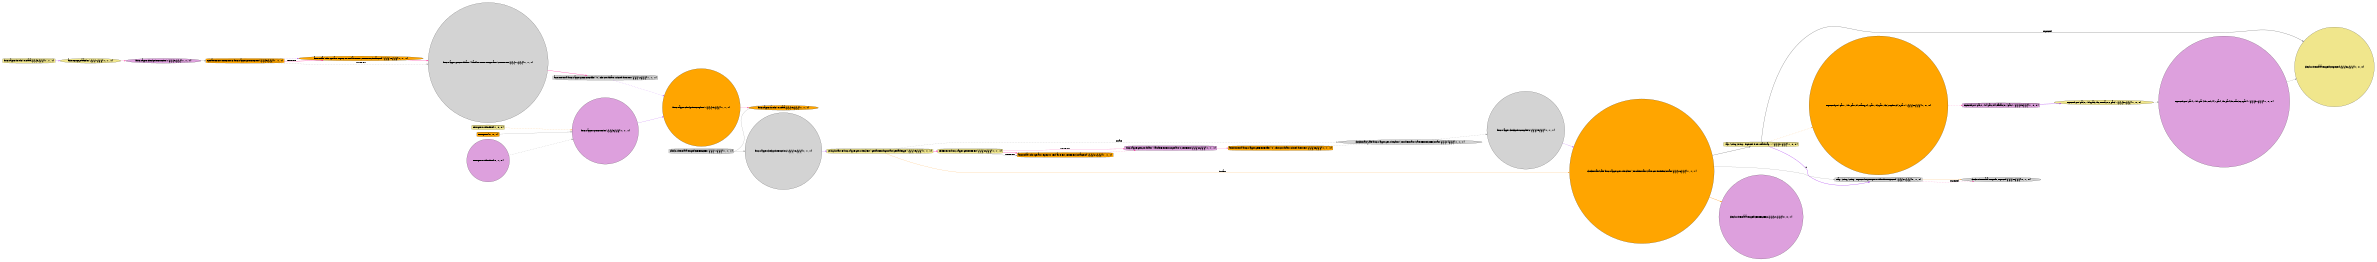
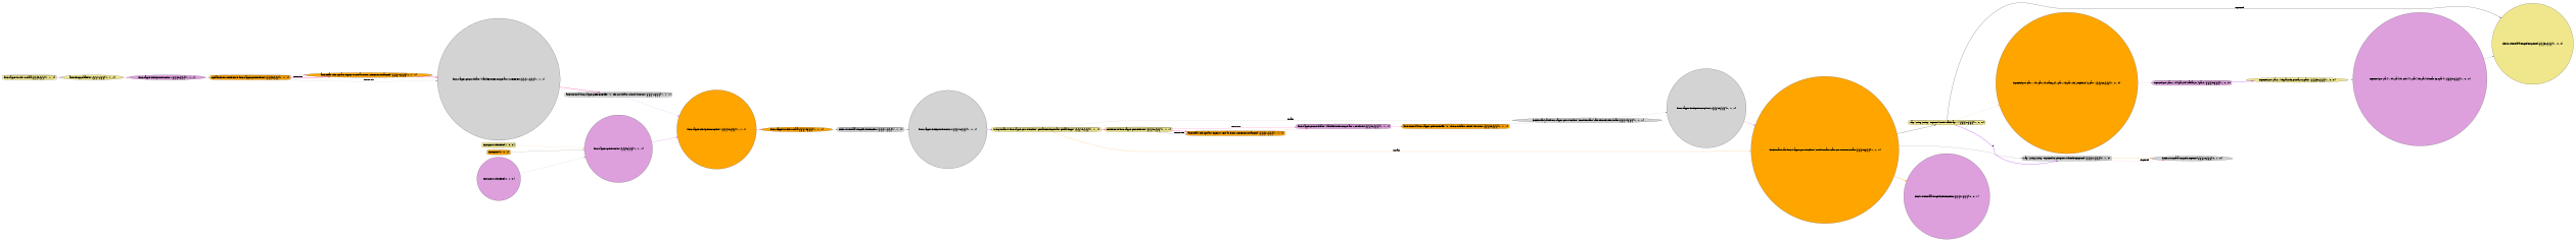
  digraph {
    rankdir=LR
    node [fillcolor=orange shape=cylinder style=filled]
    edge [color=gray40 style=solid]
    n1 [label="assertThat(\"The operator expect to send an event\",nextEvent,instanceOf())@@@10@@@['1', '1', '1']" shape=ellipse]
    n2 [fillcolor=lightgrey label="funcWrapper.getCoordinator().handleEventFromOperator(0,nextEvent)@@@11@@@['1', '1', '1']" shape=circle]
    n3 [fillcolor=lightgrey label="assertNotNull(funcWrapper.getEventBuffer()(0(,\"The coordinator missed the event\")@@@12@@@['1', '1', '1']"]
    n4 [fillcolor=khaki label="Map<String,String> expected = new HashMap<>()@@@27@@@['1', '0', '0']"]
    n5 [fillcolor=khaki label="checkWrittenData(tempFile,expected)@@@32@@@['1', '0', '0']" shape=circle]
    n6 [label="expected.put(\"par1\",\"(id1,par1,id1,Danny,24,1,par1, id2,par1,id2,Stephen,34,2,par1(\")@@@28@@@['1', '0', '0']" shape=circle]
    n7 [fillcolor=lightgrey label="Map<String,String> expected = getUpsertWithDeleteExpected()@@@27@@@['0', '1', '0']"]
    n8 [fillcolor=plum label="expected.put(\"par2\",\"(id4,par2,id4,Fabian,31,4,par2(\")@@@29@@@['1', '0', '0']"]
    n9 [fillcolor=lightgrey label="checkWrittenData(tempFile,expected)@@@28@@@['0', '1', '0']" shape=ellipse]
    n10 [fillcolor=lightgrey label="checkInstantState(funcWrapper.getWriteClient(),HoodieInstant.State.REQUESTED,instant)@@@24@@@['1', '1', '1']" shape=ellipse]
    n11 [fillcolor=lightgrey label="funcWrapper.checkpointComplete(2)@@@25@@@['1', '1', '1']" shape=circle]
    n12 [label="checkInstantState(funcWrapper.getWriteClient(),HoodieInstant.State.COMPLETED,instant)@@@26@@@['1', '1', '1']" shape=circle]
    n13 [label="funcWrapper.checkpointComplete(1)@@@13@@@['1', '1', '1']" shape=circle]
    n14 [fillcolor=khaki label="testUpsertWithDelete['1', '0', '0']"]
    n15 [fillcolor=plum label="funcWrapper.openFunction()@@@3@@@['1', '1', '1']" shape=circle]
    n16 [fillcolor=plum label="checkWrittenData(tempFile,EXPECTED2)@@@27@@@['0', '0', '1']" shape=circle]
    n17 [label="testUpsert['0', '0', '1']"]
    n18 [fillcolor=lightgrey label="funcWrapper.checkpointFunction(2)@@@18@@@['1', '1', '1']" shape=circle]
    n19 [fillcolor=khaki label="String instant = funcWrapper.getWriteClient().getLastPendingInstant(getTableType())@@@19@@@['1', '1', '1']"]
    n20 [fillcolor=khaki label="nextEvent = funcWrapper.getNextEvent()@@@20@@@['1', '1', '1']"]
    n21 [label="OperatorEvent nextEvent = funcWrapper.getNextEvent()@@@9@@@['1', '1', '1']"]
    n22 [fillcolor=khaki label="funcWrapper.invoke(rowData)@@@5@@@['1', '1', '1']"]
    n23 [fillcolor=khaki label="assertEmptyDataFiles()@@@7@@@['1', '1', '1']" shape=ellipse]
    n24 [fillcolor=plum label="funcWrapper.checkpointFunction(1)@@@8@@@['1', '1', '1']" shape=ellipse]
    n25 [label="funcWrapper.invoke(rowData)@@@15@@@['1', '1', '1']" shape=ellipse]
    n26 [fillcolor=lightgrey label="checkWrittenData(tempFile,EXPECTED1)@@@17@@@['1', '1', '1']"]
    n27 [fillcolor=khaki label="expected.put(\"par3\",\"(id6,par3,id6,Emma,20,6,par3(\")@@@30@@@['1', '0', '0']" shape=ellipse]
    n28 [fillcolor=plum label="funcWrapper.getCoordinator().handleEventFromOperator(0,nextEvent)@@@22@@@['1', '1', '1']"]
    n29 [label="assertThat(\"The operator expect to send an event\",nextEvent,instanceOf())@@@21@@@['1', '1', '1']"]
    n30 [label="assertNotNull(funcWrapper.getEventBuffer()(0(,\"The coordinator missed the event\")@@@23@@@['1', '1', '1']"]
    n31 [fillcolor=plum label="testUpsertWithDelete['0', '1', '0']" shape=circle]
    n32 [fillcolor=plum label="expected.put(\"par4\",\"(id7,par4,id7,Bob,44,7,par4, id8,par4,id8,Han,56,8,par4(\")@@@31@@@['1', '0', '0']" shape=circle]
    n1 -> n2 [color=deeppink style=bold]
    n2 -> n3 [color=deeppink style=bold]
    n3 -> n13 [color=purple style=dashed]
    n4 -> n5 [label=expected style=bold]
    n4 -> n6 [color=darkorange style=dashed]
    n4 -> n7 [color=purple label=0 style=bold]
    n6 -> n8 [color=deeppink style=dashed]
    n7 -> n9 [color=darkorange]
    n7 -> n9 [color=deeppink label=expected style=dashed]
    n8 -> n27 [color=purple style=bold]
    n10 -> n11 [style=dashed]
    n11 -> n12 [color=purple]
    n12 -> n4 [style=bold]
    n12 -> n7
    n12 -> n16 [color=darkorange style=bold]
    n13 -> n25 [color=deeppink]
    n14 -> n15 [color=darkorange style=dashed]
    n15 -> n13 [color=purple]
    n17 -> n15
    n18 -> n19 [color=purple]
    n19 -> n10 [label=instant style=dashed]
    n19 -> n12 [color=darkorange label=instant]
    n19 -> n20 [color=deeppink style=bold]
    n20 -> n28 [color=deeppink label=nextEvent]
    n20 -> n29 [color=deeppink style=bold]
    n20 -> n29 [label=nextEvent]
    n21 -> n1 [color=purple style=dashed]
    n21 -> n1 [color=deeppink label=nextEvent style=bold]
    n21 -> n2 [label=nextEvent style=dashed]
    n22 -> n23 [color=purple]
    n23 -> n24 [color=deeppink]
    n24 -> n21
-   n26 -> n25
+   n25 -> n26
    n26 -> n18
    n27 -> n32 [style=dashed]
    n28 -> n30 [color=deeppink]
    n29 -> n28 [color=deeppink style=dashed]
    n30 -> n10 [style=dashed]
    n31 -> n15 [style=dashed]
    n32 -> n5
  }
